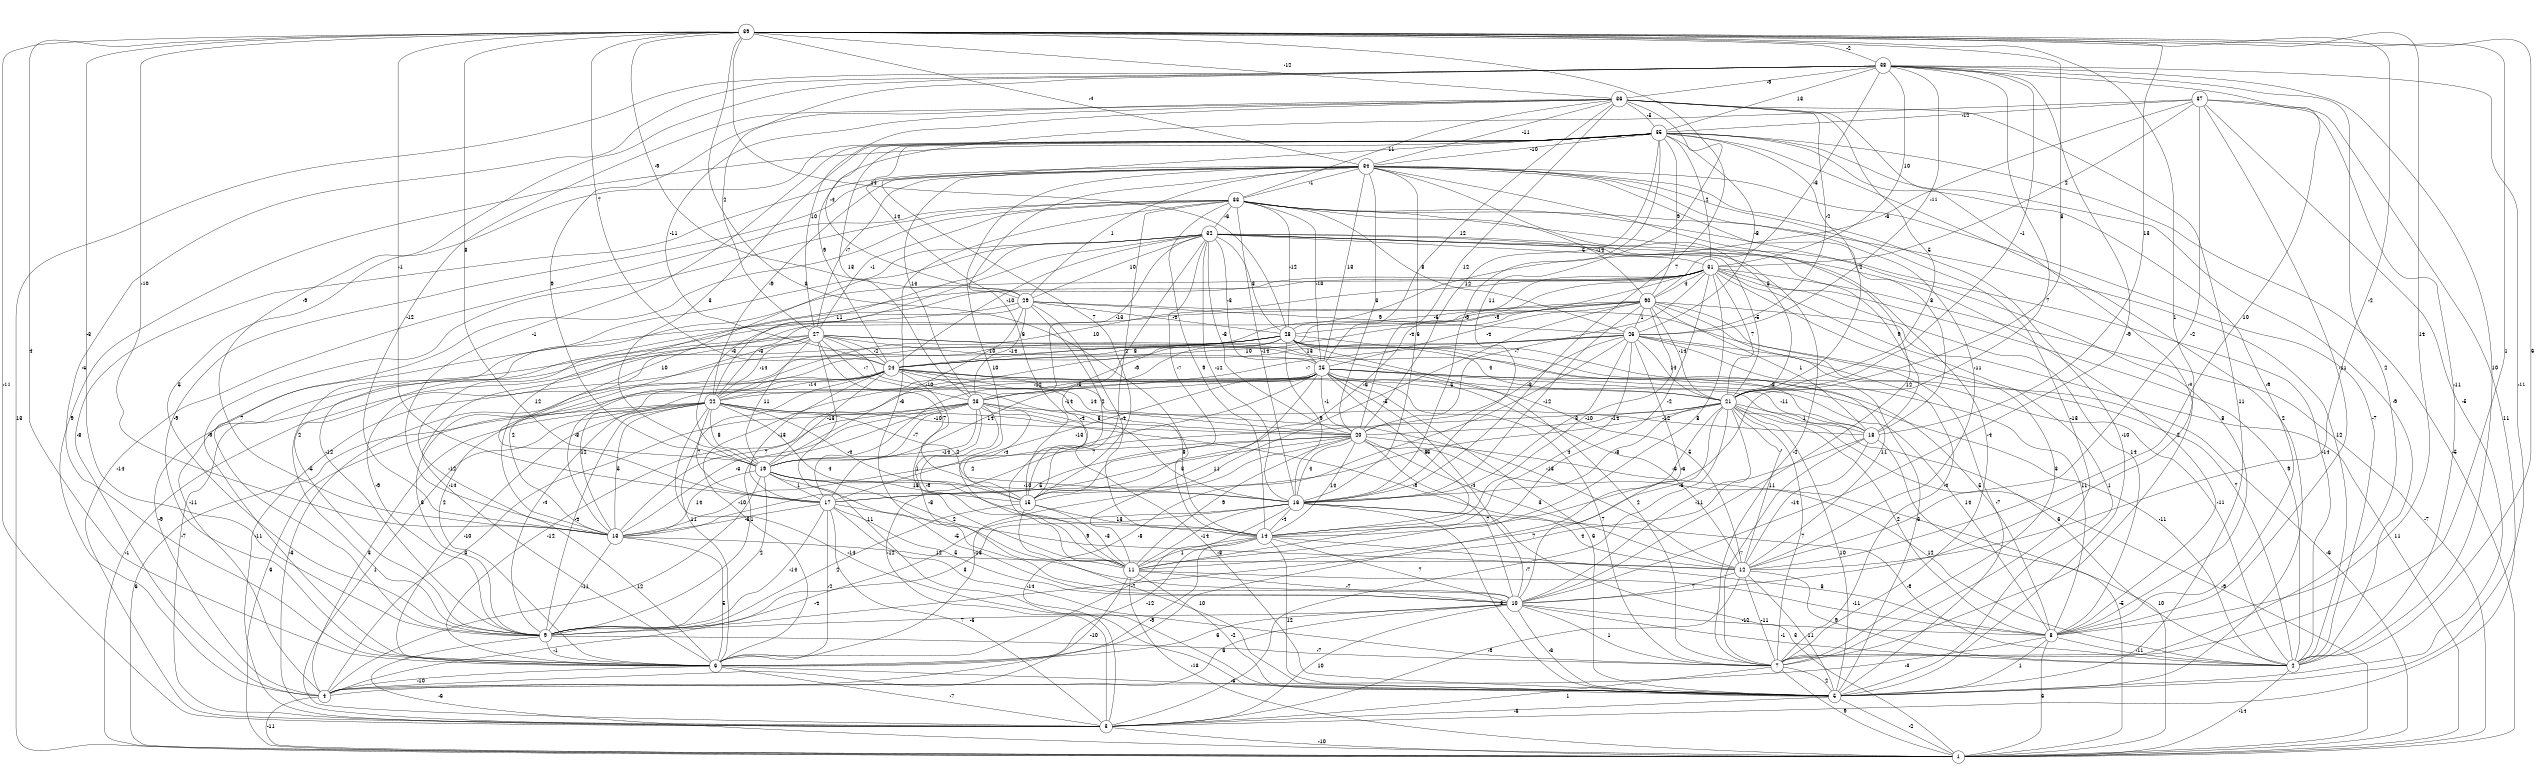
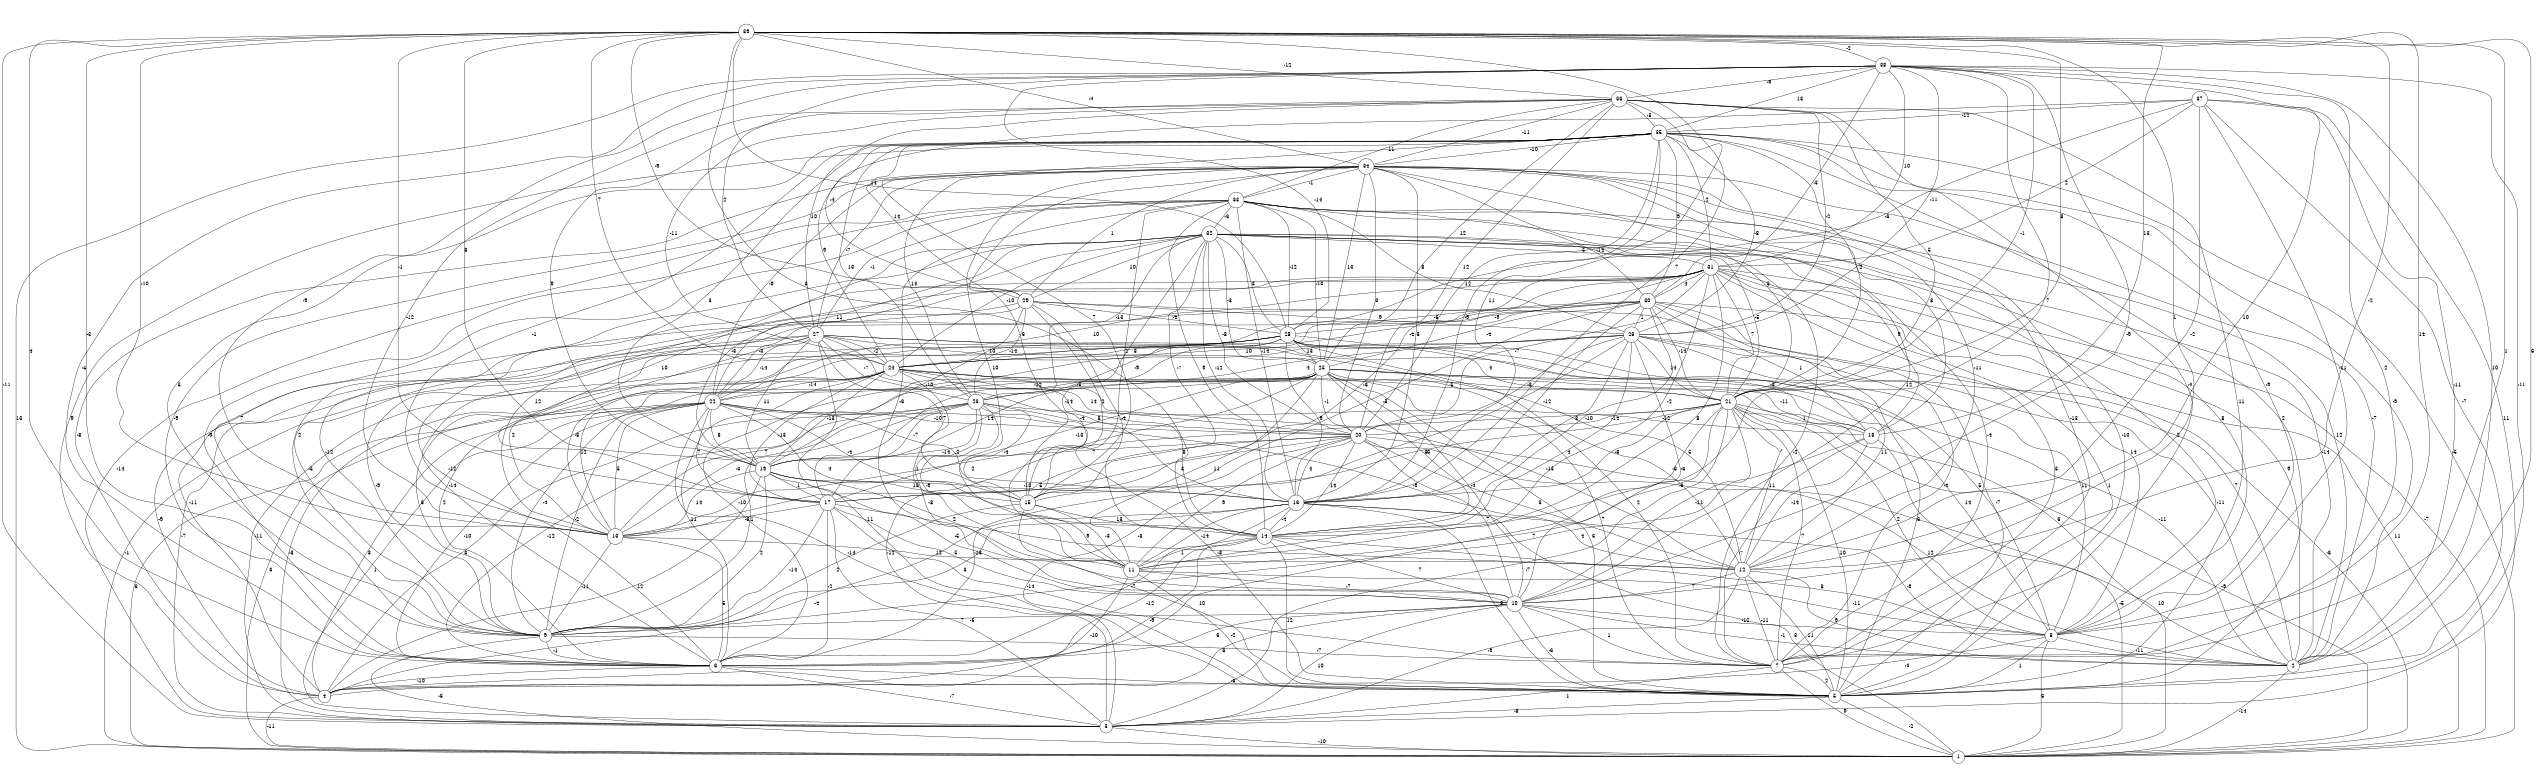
  graph {
    fontname="DejaVu Serif"
    node [fontname="DejaVu Serif" shape=circle]
    edge [fontname="DejaVu Serif"]
    39
    2
    3
    6
    7
    8
    9
    10
    12
    13
    14
    16
    17
    18
    19
    21
    24
    28
    29
    34
    36
    38
    1
    5
    4
    11
    15
    20
    22
    25
    23
    26
    27
    33
    35
-   30 [label=90]
+   30
    31
    32
    37
    39 -- 2 [label=6]
    39 -- 3 [label=-11]
    39 -- 6 [label=4]
    39 -- 7 [label=1]
    39 -- 8 [label=14]
    39 -- 9 [label=-3]
    39 -- 10 [label=1]
    39 -- 12 [label=-2]
    39 -- 13 [label=-10]
    39 -- 14 [label=3]
    39 -- 16 [label=7]
    39 -- 17 [label=-1]
    39 -- 18 [label=13]
    39 -- 19 [label=8]
    39 -- 21 [label=8]
    39 -- 24 [label=7]
    39 -- 28 [label=14]
    39 -- 29 [label=-9]
    39 -- 34 [label=-4]
    39 -- 36 [label=-12]
    39 -- 38 [label=-2]
    2 -- 1 [label=-14]
    3 -- 1 [label=-10]
    6 -- 3 [label=-7]
    6 -- 5 [label=-6]
    6 -- 4 [label=-10]
    7 -- 3 [label=1]
    7 -- 1 [label=9]
    7 -- 5 [label=2]
    8 -- 2 [label=-11]
    8 -- 1 [label=6]
    8 -- 5 [label=1]
    8 -- 4 [label=-3]
    9 -- 6 [label=-1]
    9 -- 7 [label=-7]
    9 -- 1 [label=-6]
    10 -- 2 [label=-1]
    10 -- 3 [label=10]
    10 -- 6 [label=6]
    10 -- 7 [label=1]
    10 -- 8 [label=-12]
    10 -- 9 [label=-6]
    10 -- 5 [label=-6]
    10 -- 4 [label=6]
    12 -- 2 [label=9]
    12 -- 3 [label=-9]
    12 -- 7 [label=-11]
    12 -- 10 [label=7]
    12 -- 5 [label=11]
    13 -- 6 [label=5]
    13 -- 9 [label=-11]
    13 -- 12 [label=12]
    14 -- 6 [label=-12]
    14 -- 8 [label=8]
    14 -- 10 [label=7]
    14 -- 5 [label=12]
    14 -- 4 [label=-9]
    14 -- 11 [label=1]
    16 -- 2 [label=-9]
    16 -- 6 [label=-7]
    16 -- 9 [label=3]
    16 -- 14 [label=-4]
    16 -- 1 [label=3]
    16 -- 5 [label=8]
    16 -- 4 [label=-4]
    16 -- 11 [label=-14]
    17 -- 3 [label=7]
    17 -- 6 [label=-2]
    17 -- 7 [label=-14]
    17 -- 9 [label=-14]
    17 -- 10 [label=5]
    17 -- 12 [label=9]
    17 -- 13 [label=-8]
    18 -- 7 [label=-7]
    18 -- 9 [label=4]
    18 -- 12 [label=-14]
    18 -- 1 [label=-5]
    19 -- 9 [label=2]
    19 -- 10 [label=-5]
    19 -- 13 [label=14]
    19 -- 16 [label=-10]
    19 -- 17 [label=1]
    19 -- 4 [label=12]
    19 -- 11 [label=2]
    19 -- 15 [label=13]
    21 -- 3 [label=-7]
    21 -- 6 [label=7]
    21 -- 7 [label=7]
    21 -- 8 [label=2]
    21 -- 10 [label=-11]
    21 -- 12 [label=11]
    21 -- 13 [label=2]
    21 -- 16 [label=-8]
    21 -- 17 [label=6]
    21 -- 18 [label=1]
    21 -- 1 [label=-9]
    21 -- 5 [label=10]
    21 -- 11 [label=-6]
    21 -- 20 [label=-14]
    24 -- 2 [label=6]
    24 -- 3 [label=-3]
    24 -- 6 [label=11]
    24 -- 9 [label=6]
    24 -- 12 [label=-13]
    24 -- 13 [label=12]
    24 -- 14 [label=8]
    24 -- 17 [label=-13]
    24 -- 19 [label=-13]
    24 -- 21 [label=5]
    24 -- 11 [label=1]
    24 -- 20 [label=14]
    24 -- 22 [label=-14]
    28 -- 3 [label=-11]
    28 -- 6 [label=2]
    28 -- 7 [label=2]
    28 -- 8 [label=11]
    28 -- 12 [label=11]
    28 -- 13 [label=-8]
    28 -- 16 [label=9]
    28 -- 18 [label=-8]
    28 -- 21 [label=4]
    28 -- 24 [label=8]
    28 -- 1 [label=-1]
    28 -- 25 [label=13]
    28 -- 23 [label=-9]
    29 -- 2 [label=7]
    29 -- 9 [label=-5]
    29 -- 14 [label=-4]
    29 -- 19 [label=-10]
    29 -- 28 [label=-4]
    29 -- 15 [label=2]
    29 -- 22 [label=-3]
    29 -- 23 [label=-14]
    29 -- 26 [label=9]
    34 -- 2 [label=-7]
    34 -- 6 [label=-9]
    34 -- 7 [label=-13]
    34 -- 10 [label=12]
    34 -- 12 [label=-11]
    34 -- 16 [label=6]
    34 -- 18 [label=8]
    34 -- 21 [label=5]
    34 -- 29 [label=1]
    34 -- 5 [label=-10]
    34 -- 4 [label=-8]
    34 -- 11 [label=10]
    34 -- 15 [label=6]
    34 -- 20 [label=3]
    34 -- 22 [label=-9]
    34 -- 25 [label=13]
    34 -- 23 [label=14]
    34 -- 27 [label=-7]
    34 -- 33 [label=-1]
    36 -- 7 [label=-4]
    36 -- 13 [label=-12]
    36 -- 16 [label=11]
    36 -- 19 [label=9]
    36 -- 21 [label=5]
    36 -- 24 [label=-11]
    36 -- 34 [label=-11]
    36 -- 5 [label=11]
    36 -- 20 [label=12]
    36 -- 25 [label=12]
    36 -- 26 [label=-2]
    36 -- 27 [label=10]
    36 -- 33 [label=11]
    36 -- 35 [label=-5]
    38 -- 2 [label=10]
    38 -- 6 [label=-5]
    38 -- 7 [label=2]
    38 -- 10 [label=-9]
    38 -- 12 [label=10]
    38 -- 13 [label=-9]
    38 -- 14 [label=7]
    38 -- 21 [label=-1]
+   38 -- 28 [label=-14]
    38 -- 36 [label=-9]
    38 -- 1 [label=13]
    38 -- 5 [label=-11]
    38 -- 26 [label=-11]
    38 -- 27 [label=2]
    38 -- 35 [label=13]
    38 -- 30 [label=-3]
    38 -- 31 [label=10]
    5 -- 3 [label=-8]
    5 -- 1 [label=-2]
    4 -- 1 [label=-11]
    11 -- 8 [label=-11]
    11 -- 10 [label=-7]
-   11 -- 1 [label=-13]
    11 -- 5 [label=-2]
    11 -- 4 [label=-10]
    15 -- 9 [label=2]
    15 -- 14 [label=13]
    15 -- 5 [label=10]
    15 -- 11 [label=-3]
    20 -- 2 [label=12]
    20 -- 6 [label=-13]
    20 -- 10 [label=7]
    20 -- 12 [label=3]
    20 -- 13 [label=5]
    20 -- 14 [label=14]
    20 -- 16 [label=4]
    20 -- 17 [label=3]
    20 -- 19 [label=7]
    20 -- 1 [label=10]
    20 -- 11 [label=9]
    22 -- 3 [label=1]
    22 -- 6 [label=-10]
-   22 -- 9 [label=-4]
+   22 -- 9 [label=-2]
    22 -- 12 [label=-9]
    22 -- 13 [label=5]
    22 -- 14 [label=4]
    22 -- 16 [label=2]
    22 -- 17 [label=7]
    22 -- 19 [label=8]
    22 -- 1 [label=6]
    22 -- 5 [label=-14]
    22 -- 4 [label=3]
    22 -- 15 [label=-4]
    22 -- 20 [label=-10]
    25 -- 2 [label=-11]
    25 -- 3 [label=-12]
    25 -- 7 [label=7]
    25 -- 8 [label=14]
    25 -- 9 [label=-4]
    25 -- 10 [label=-4]
    25 -- 12 [label=-6]
    25 -- 13 [label=7]
    25 -- 14 [label=-6]
    25 -- 17 [label=-13]
    25 -- 18 [label=-11]
    25 -- 19 [label=14]
    25 -- 1 [label=6]
    25 -- 5 [label=6]
    25 -- 11 [label=11]
    25 -- 20 [label=-1]
    25 -- 22 [label=-12]
    23 -- 6 [label=-12]
    23 -- 9 [label=1]
    23 -- 10 [label=-8]
    23 -- 13 [label=-3]
    23 -- 17 [label=-14]
    23 -- 18 [label=-12]
    23 -- 19 [label=-7]
    23 -- 5 [label=-8]
    23 -- 4 [label=3]
    23 -- 11 [label=-9]
    23 -- 15 [label=-4]
    23 -- 20 [label=-4]
    26 -- 2 [label=-11]
    26 -- 3 [label=-8]
    26 -- 6 [label=-10]
    26 -- 10 [label=-6]
    26 -- 16 [label=3]
    26 -- 21 [label=14]
    26 -- 24 [label=10]
    26 -- 1 [label=-6]
    26 -- 5 [label=6]
    26 -- 11 [label=4]
    26 -- 20 [label=-8]
-   26 -- 23 [label=-7]
+   26 -- 23 [label=4]
    27 -- 3 [label=-7]
    27 -- 8 [label=5]
    27 -- 9 [label=-9]
    27 -- 12 [label=5]
    27 -- 13 [label=2]
    27 -- 16 [label=8]
    27 -- 19 [label=11]
    27 -- 24 [label=-2]
    27 -- 5 [label=11]
    27 -- 4 [label=-9]
    27 -- 15 [label=7]
    27 -- 22 [label=-14]
    27 -- 25 [label=10]
    27 -- 23 [label=-7]
    33 -- 2 [label=12]
    33 -- 3 [label=-14]
    33 -- 6 [label=-9]
    33 -- 7 [label=-4]
    33 -- 8 [label=8]
    33 -- 9 [label=7]
    33 -- 10 [label=-6]
    33 -- 14 [label=9]
    33 -- 16 [label=-14]
    33 -- 28 [label=-12]
    33 -- 15 [label=2]
    33 -- 25 [label=-13]
    33 -- 26 [label=8]
    33 -- 27 [label=-1]
    33 -- 30 [label=-14]
    33 -- 32 [label=-6]
    35 -- 2 [label=-9]
    35 -- 8 [label=-9]
    35 -- 9 [label=5]
    35 -- 13 [label=-1]
    35 -- 16 [label=-9]
    35 -- 19 [label=3]
    35 -- 21 [label=2]
    35 -- 24 [label=9]
    35 -- 29 [label=14]
    35 -- 34 [label=-10]
    35 -- 1 [label=-5]
    35 -- 5 [label=2]
    35 -- 4 [label=9]
    35 -- 15 [label=7]
    35 -- 20 [label=12]
    35 -- 23 [label=13]
    35 -- 26 [label=-8]
    35 -- 30 [label=9]
    35 -- 31 [label=2]
    30 -- 6 [label=-14]
    30 -- 7 [label=-4]
    30 -- 14 [label=-10]
    30 -- 16 [label=-12]
    30 -- 18 [label=1]
    30 -- 21 [label=-14]
    30 -- 24 [label=-4]
    30 -- 28 [label=-9]
    30 -- 1 [label=11]
    30 -- 5 [label=-7]
    30 -- 4 [label=-11]
    30 -- 15 [label=-5]
    30 -- 25 [label=-4]
    30 -- 26 [label=1]
    31 -- 2 [label=9]
    31 -- 6 [label=-12]
    31 -- 7 [label=3]
    31 -- 8 [label=14]
    31 -- 9 [label=-12]
    31 -- 13 [label=12]
    31 -- 14 [label=-2]
    31 -- 17 [label=-5]
    31 -- 21 [label=7]
    31 -- 24 [label=-6]
    31 -- 1 [label=-7]
    31 -- 5 [label=1]
    31 -- 11 [label=8]
    31 -- 15 [label=-6]
    31 -- 20 [label=-7]
    31 -- 22 [label=10]
    31 -- 30 [label=4]
    32 -- 2 [label=-14]
    32 -- 7 [label=-2]
    32 -- 8 [label=2]
    32 -- 9 [label=2]
    32 -- 16 [label=-12]
    32 -- 17 [label=10]
    32 -- 18 [label=9]
    32 -- 19 [label=-3]
    32 -- 21 [label=-5]
    32 -- 24 [label=-10]
    32 -- 28 [label=3]
    32 -- 29 [label=10]
    32 -- 11 [label=-14]
    32 -- 15 [label=-7]
    32 -- 20 [label=-8]
    32 -- 22 [label=11]
    32 -- 25 [label=-3]
    32 -- 23 [label=-13]
    32 -- 31 [label=5]
    37 -- 2 [label=-11]
    37 -- 3 [label=11]
    37 -- 8 [label=-11]
    37 -- 12 [label=-2]
    37 -- 28 [label=-6]
    37 -- 29 [label=-4]
-   37 -- 5 [label=-5]
+   37 -- 5 [label=-7]
    37 -- 35 [label=-12]
    37 -- 31 [label=2]
  }
